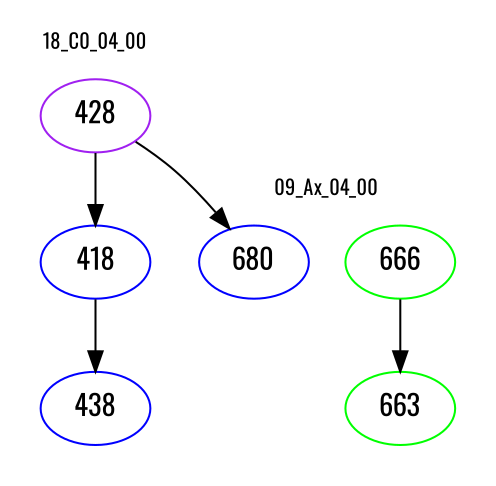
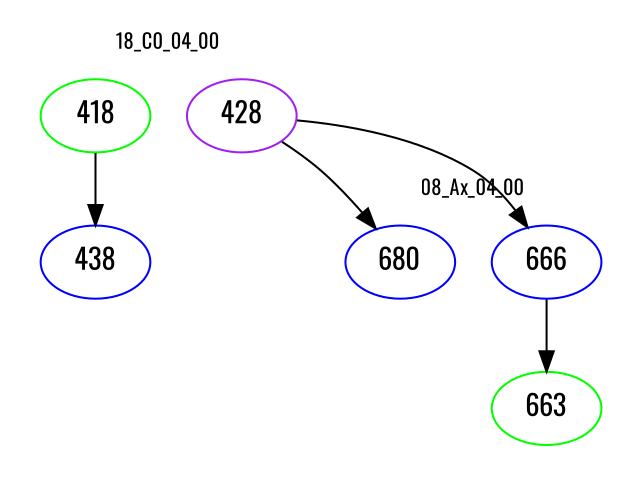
  digraph {
    fontname=Oswald
    node [color=blue fontname=Oswald]
    edge [color=black fontname=Oswald]
-   n1 [color=green label=666]
+   n1 [label=666]
    n2 [color=green label=663]
    n3 [label=680]
    n4 [color=purple label=428]
-   n5 [label=418]
+   n5 [color=green label=418]
    n6 [label=438]
    subgraph cluster_1 {
      color=white
      fontsize=10
-     label="09_Ax_04_00"
+     label="08_Ax_04_00"
      n1
      n2
      n3
    }
    subgraph cluster_2 {
      color=white
      fontsize=10
      label="18_C0_04_00"
      n4
      n5
      n6
    }
    n1 -> n2
    n4 -> n3
-   n4 -> n5
+   n4 -> n1
    n5 -> n6
  }
